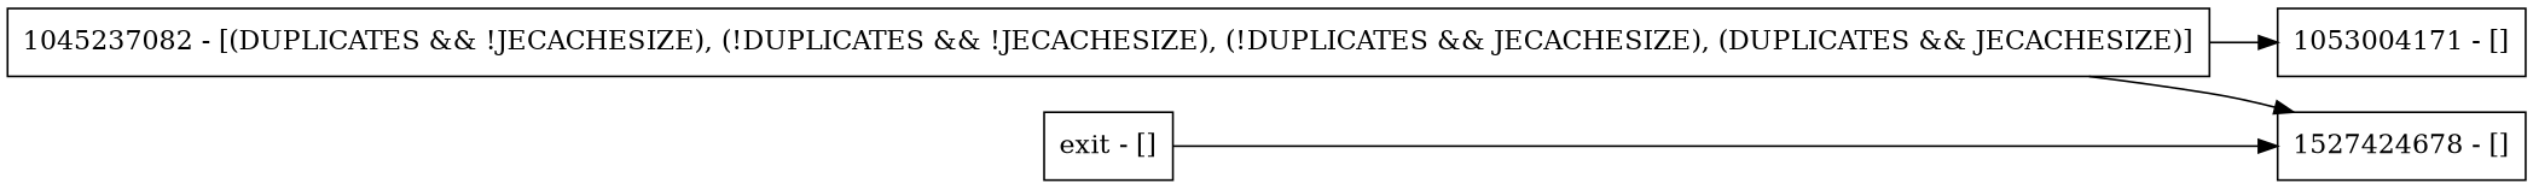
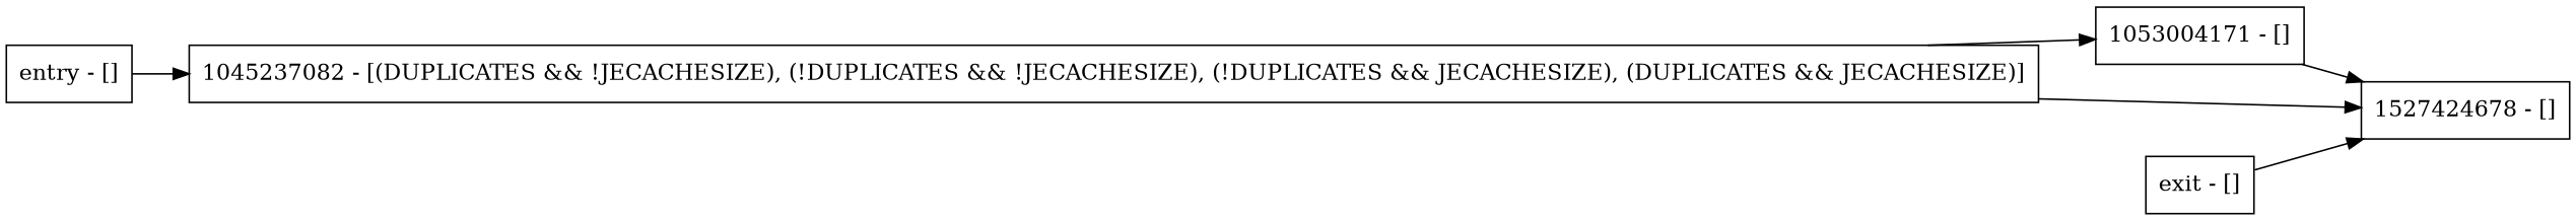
  digraph {
    rankdir=LR
    node [shape=record]
    n1 [label="1053004171 - []"]
    n2 [label="1527424678 - []"]
+   n3 [label="entry - []"]
    n4 [label="1045237082 - [(DUPLICATES && !JECACHESIZE), (!DUPLICATES && !JECACHESIZE), (!DUPLICATES && JECACHESIZE), (DUPLICATES && JECACHESIZE)]"]
    n5 [label="exit - []"]
+   n1 -> n2
+   n3 -> n4
    n4 -> n1
    n4 -> n2
    n5 -> n2
  }
